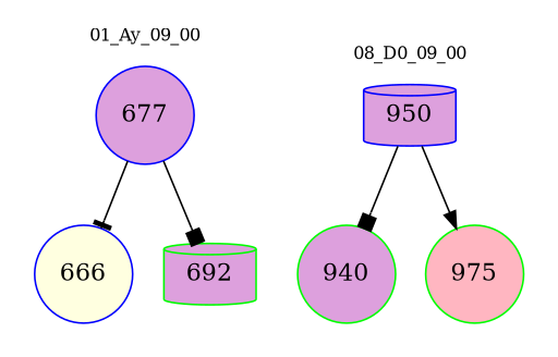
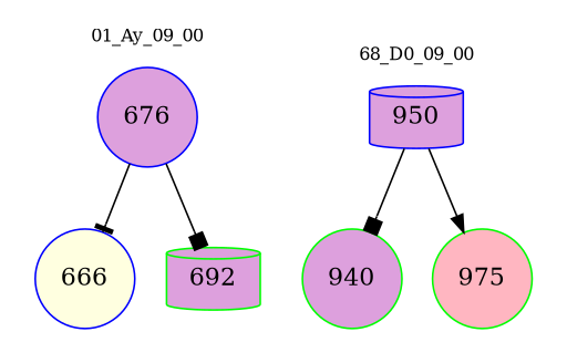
  digraph {
    node [color=blue fillcolor=plum shape=circle style=filled]
    edge [arrowhead=box color=black]
-   n1 [label=677]
+   n1 [label=676]
    n2 [fillcolor=lightyellow label=666]
    n3 [color=green label=692 shape=cylinder]
    n4 [label=950 shape=cylinder]
    n5 [color=green label=940]
    n6 [color=green fillcolor=lightpink label=975]
    subgraph cluster_1 {
      color=white
      fontsize=10
      label="01_Ay_09_00"
      n1
      n2
      n3
    }
    subgraph cluster_2 {
      color=white
      fontsize=10
-     label="08_D0_09_00"
+     label="68_D0_09_00"
      n4
      n5
      n6
    }
    n1 -> n2 [arrowhead=tee]
    n1 -> n3
    n4 -> n5
    n4 -> n6 [arrowhead=normal]
  }
